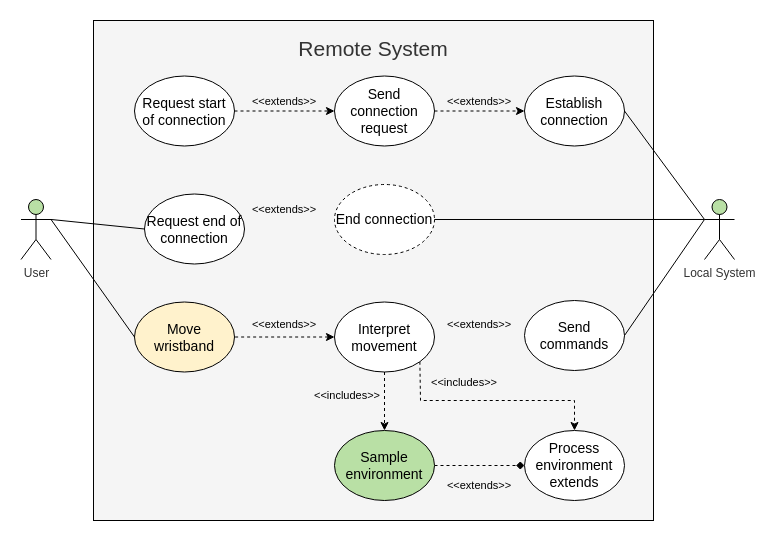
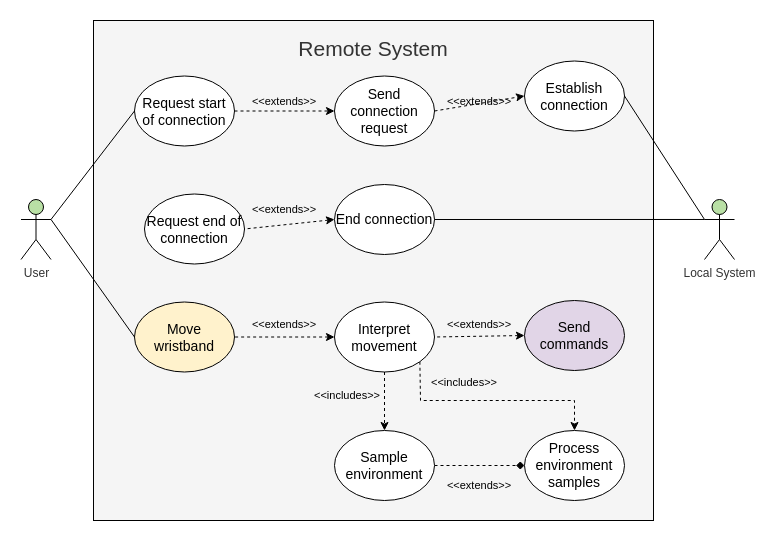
  <mxCell id="0" />
  <mxCell id="1" parent="0" />
  <mxCell id="2" value="Remote System" style="rounded=0;whiteSpace=wrap;html=1;fontSize=21;verticalAlign=top;spacingTop=9;fillColor=#f5f5f5;fontColor=#333333;" parent="1" vertex="1"><mxGeometry x="93" y="20" width="560" height="500" as="geometry" /></mxCell>
  <mxCell id="3" value="User" style="shape=umlActor;verticalLabelPosition=bottom;verticalAlign=top;html=1;outlineConnect=0;fontColor=#333333;fillColor=#B9E0A5;" parent="1" vertex="1"><mxGeometry x="20.5" y="199" width="30" height="60" as="geometry" /></mxCell>
  <mxCell id="4" style="rounded=0;orthogonalLoop=1;jettySize=auto;html=1;entryX=0;entryY=0.5;entryDx=0;entryDy=0;dashed=1;endArrow=classic;endFill=1;startArrow=none;startFill=0;" parent="1" source="5" target="7" edge="1"><mxGeometry relative="1" as="geometry" /></mxCell>
  <mxCell id="5" value="Request start of connection" style="ellipse;whiteSpace=wrap;html=1;fontSize=14;" parent="1" vertex="1"><mxGeometry x="134" y="75.5" width="100" height="70" as="geometry" /></mxCell>
  <mxCell id="6" style="rounded=0;orthogonalLoop=1;jettySize=auto;html=1;entryX=0;entryY=0.5;entryDx=0;entryDy=0;dashed=1;exitX=1;exitY=0.5;exitDx=0;exitDy=0;" parent="1" source="7" target="20" edge="1"><mxGeometry relative="1" as="geometry" /></mxCell>
  <mxCell id="7" value="Send connection request" style="ellipse;whiteSpace=wrap;html=1;fontSize=14;" parent="1" vertex="1"><mxGeometry x="334" y="75.5" width="100" height="70" as="geometry" /></mxCell>
- <mxCell id="8" value="Send commands" style="ellipse;whiteSpace=wrap;html=1;fontSize=14;" parent="1" vertex="1"><mxGeometry x="524" y="300" width="100" height="70" as="geometry" /></mxCell>
+ <mxCell id="8" value="Send commands" style="ellipse;whiteSpace=wrap;html=1;fontSize=14;fillColor=#e1d5e7;" parent="1" vertex="1"><mxGeometry x="524" y="300" width="100" height="70" as="geometry" /></mxCell>
  <mxCell id="9" value="Local System" style="shape=umlActor;verticalLabelPosition=bottom;verticalAlign=top;html=1;outlineConnect=0;fontColor=#333333;fillColor=#B9E0A5;" parent="1" vertex="1"><mxGeometry x="704" y="199" width="30" height="60" as="geometry" /></mxCell>
  <mxCell id="10" value="&amp;lt;&amp;lt;extends&amp;gt;&amp;gt;" style="text;html=1;strokeColor=none;fillColor=none;align=center;verticalAlign=middle;whiteSpace=wrap;rounded=0;fontSize=11;rotation=0;" parent="1" vertex="1"><mxGeometry x="264" y="91" width="40" height="20" as="geometry" /></mxCell>
  <mxCell id="11" value="Move wristband" style="ellipse;whiteSpace=wrap;html=1;fontSize=14;fillColor=#fff2cc;" parent="1" vertex="1"><mxGeometry x="134" y="301.5" width="100" height="70" as="geometry" /></mxCell>
  <mxCell id="12" style="edgeStyle=none;rounded=0;orthogonalLoop=1;jettySize=auto;html=1;entryX=0.5;entryY=0;entryDx=0;entryDy=0;dashed=1;startArrow=none;startFill=0;endArrow=classic;endFill=1;exitX=1;exitY=1;exitDx=0;exitDy=0;" parent="1" source="14" target="24" edge="1"><mxGeometry relative="1" as="geometry"><mxPoint x="291.205" y="504.5" as="sourcePoint" /><Array as="points"><mxPoint x="420" y="400" /><mxPoint x="574" y="400" /></Array></mxGeometry></mxCell>
  <mxCell id="13" style="edgeStyle=none;rounded=0;orthogonalLoop=1;jettySize=auto;html=1;exitX=0.5;exitY=1;exitDx=0;exitDy=0;entryX=0.5;entryY=0;entryDx=0;entryDy=0;dashed=1;startArrow=none;startFill=0;endArrow=classic;endFill=1;" parent="1" source="14" target="23" edge="1"><mxGeometry relative="1" as="geometry"><mxPoint x="186" y="479.5" as="sourcePoint" /></mxGeometry></mxCell>
  <mxCell id="14" value="Interpret movement" style="ellipse;whiteSpace=wrap;html=1;fontSize=14;" parent="1" vertex="1"><mxGeometry x="334" y="301.5" width="100" height="70" as="geometry" /></mxCell>
+ <mxCell id="15" style="edgeStyle=none;rounded=0;orthogonalLoop=1;jettySize=auto;html=1;exitX=0;exitY=0.5;exitDx=0;exitDy=0;startArrow=classic;startFill=1;endArrow=none;endFill=0;dashed=1;entryX=1;entryY=0.5;entryDx=0;entryDy=0;" parent="1" source="8" target="14" edge="1"><mxGeometry relative="1" as="geometry"><mxPoint x="328.645" y="334.249" as="sourcePoint" /><mxPoint x="354" y="474.5" as="targetPoint" /></mxGeometry></mxCell>
  <mxCell id="16" style="edgeStyle=none;rounded=0;orthogonalLoop=1;jettySize=auto;html=1;exitX=0;exitY=0.5;exitDx=0;exitDy=0;dashed=1;startArrow=classic;startFill=1;endArrow=none;endFill=0;entryX=1;entryY=0.5;entryDx=0;entryDy=0;" parent="1" source="14" target="11" edge="1"><mxGeometry relative="1" as="geometry"><mxPoint x="232.645" y="401.251" as="sourcePoint" /><mxPoint x="234" y="331.5" as="targetPoint" /></mxGeometry></mxCell>
  <mxCell id="17" value="Request end of connection" style="ellipse;whiteSpace=wrap;html=1;fontSize=14;" parent="1" vertex="1"><mxGeometry x="144" y="193.5" width="100" height="70" as="geometry" /></mxCell>
- <mxCell id="18" value="End connection" style="ellipse;whiteSpace=wrap;html=1;fontSize=14;dashed=1;" parent="1" vertex="1"><mxGeometry x="334" y="184" width="100" height="70" as="geometry" /></mxCell>
- <mxCell id="20" value="Establish connection" style="ellipse;whiteSpace=wrap;html=1;fontSize=14;" parent="1" vertex="1"><mxGeometry x="524" y="75.5" width="100" height="70" as="geometry" /></mxCell>
+ <mxCell id="18" value="End connection" style="ellipse;whiteSpace=wrap;html=1;fontSize=14;" parent="1" vertex="1"><mxGeometry x="334" y="184" width="100" height="70" as="geometry" /></mxCell>
+ <mxCell id="19" style="edgeStyle=none;rounded=0;orthogonalLoop=1;jettySize=auto;html=1;exitX=0;exitY=0.5;exitDx=0;exitDy=0;entryX=1;entryY=0.5;entryDx=0;entryDy=0;startArrow=classic;startFill=1;endArrow=none;endFill=0;dashed=1;" parent="1" source="18" target="17" edge="1"><mxGeometry relative="1" as="geometry"><mxPoint x="297.1" y="306.81" as="sourcePoint" /><mxPoint x="275.6" y="288.74" as="targetPoint" /></mxGeometry></mxCell>
+ <mxCell id="20" value="Establish connection" style="ellipse;whiteSpace=wrap;html=1;fontSize=14;" parent="1" vertex="1"><mxGeometry x="524" y="60.5" width="100" height="70" as="geometry" /></mxCell>
  <mxCell id="21" value="&amp;lt;&amp;lt;extends&amp;gt;&amp;gt;" style="text;html=1;strokeColor=none;fillColor=none;align=center;verticalAlign=middle;whiteSpace=wrap;rounded=0;fontSize=11;rotation=0;" parent="1" vertex="1"><mxGeometry x="459" y="90.5" width="40" height="20" as="geometry" /></mxCell>
  <mxCell id="22" style="edgeStyle=none;rounded=0;orthogonalLoop=1;jettySize=auto;html=1;exitX=1;exitY=0.5;exitDx=0;exitDy=0;entryX=0;entryY=0.5;entryDx=0;entryDy=0;dashed=1;startArrow=none;startFill=0;endArrow=diamond;endFill=1;" parent="1" source="23" target="24" edge="1"><mxGeometry relative="1" as="geometry"><mxPoint x="252.478" y="565.84" as="sourcePoint" /></mxGeometry></mxCell>
- <mxCell id="23" value="Sample environment" style="ellipse;whiteSpace=wrap;html=1;fontSize=14;fillColor=#b9e0a5;" parent="1" vertex="1"><mxGeometry x="334" y="430" width="100" height="70" as="geometry" /></mxCell>
- <mxCell id="24" value="Process environment extends" style="ellipse;whiteSpace=wrap;html=1;fontSize=14;" parent="1" vertex="1"><mxGeometry x="524" y="430" width="100" height="70" as="geometry" /></mxCell>
+ <mxCell id="23" value="Sample environment" style="ellipse;whiteSpace=wrap;html=1;fontSize=14;" parent="1" vertex="1"><mxGeometry x="334" y="430" width="100" height="70" as="geometry" /></mxCell>
+ <mxCell id="24" value="Process environment samples" style="ellipse;whiteSpace=wrap;html=1;fontSize=14;" parent="1" vertex="1"><mxGeometry x="524" y="430" width="100" height="70" as="geometry" /></mxCell>
  <mxCell id="25" value="&amp;lt;&amp;lt;extends&amp;gt;&amp;gt;" style="text;html=1;strokeColor=none;fillColor=none;align=center;verticalAlign=middle;whiteSpace=wrap;rounded=0;fontSize=11;rotation=0;" parent="1" vertex="1"><mxGeometry x="264" y="199" width="40" height="20" as="geometry" /></mxCell>
  <mxCell id="26" value="&amp;lt;&amp;lt;includes&amp;gt;&amp;gt;" style="text;html=1;strokeColor=none;fillColor=none;align=center;verticalAlign=middle;whiteSpace=wrap;rounded=0;fontSize=11;rotation=0;" parent="1" vertex="1"><mxGeometry x="437" y="371.5" width="54" height="20" as="geometry" /></mxCell>
  <mxCell id="27" value="&amp;lt;&amp;lt;includes&amp;gt;&amp;gt;" style="text;html=1;strokeColor=none;fillColor=none;align=center;verticalAlign=middle;whiteSpace=wrap;rounded=0;fontSize=11;rotation=0;" parent="1" vertex="1"><mxGeometry x="320" y="385" width="54" height="20" as="geometry" /></mxCell>
  <mxCell id="28" value="&amp;lt;&amp;lt;extends&amp;gt;&amp;gt;" style="text;html=1;strokeColor=none;fillColor=none;align=center;verticalAlign=middle;whiteSpace=wrap;rounded=0;fontSize=11;rotation=0;" parent="1" vertex="1"><mxGeometry x="452" y="475" width="54" height="20" as="geometry" /></mxCell>
  <mxCell id="29" value="&amp;lt;&amp;lt;extends&amp;gt;&amp;gt;" style="text;html=1;strokeColor=none;fillColor=none;align=center;verticalAlign=middle;whiteSpace=wrap;rounded=0;fontSize=11;rotation=0;" parent="1" vertex="1"><mxGeometry x="452" y="313.5" width="54" height="20" as="geometry" /></mxCell>
  <mxCell id="30" value="&amp;lt;&amp;lt;extends&amp;gt;&amp;gt;" style="text;html=1;strokeColor=none;fillColor=none;align=center;verticalAlign=middle;whiteSpace=wrap;rounded=0;fontSize=11;rotation=0;" parent="1" vertex="1"><mxGeometry x="257" y="313.5" width="54" height="20" as="geometry" /></mxCell>
- <mxCell id="32" style="edgeStyle=none;rounded=0;orthogonalLoop=1;jettySize=auto;html=1;exitX=0;exitY=0.5;exitDx=0;exitDy=0;entryX=1;entryY=0.333;entryDx=0;entryDy=0;entryPerimeter=0;startArrow=none;startFill=0;endArrow=none;endFill=0;" parent="1" source="17" target="3" edge="1"><mxGeometry relative="1" as="geometry"><mxPoint x="144" y="120.5" as="sourcePoint" /><mxPoint x="60.5" y="206" as="targetPoint" /><Array as="points" /></mxGeometry></mxCell>
+ <mxCell id="31" style="edgeStyle=none;rounded=0;orthogonalLoop=1;jettySize=auto;html=1;exitX=0;exitY=0.5;exitDx=0;exitDy=0;entryX=1;entryY=0.333;entryDx=0;entryDy=0;entryPerimeter=0;startArrow=none;startFill=0;endArrow=none;endFill=0;" parent="1" source="5" target="3" edge="1"><mxGeometry relative="1" as="geometry"><mxPoint x="-186" y="211" as="sourcePoint" /><mxPoint x="-46" y="330" as="targetPoint" /><Array as="points" /></mxGeometry></mxCell>
  <mxCell id="33" style="edgeStyle=none;rounded=0;orthogonalLoop=1;jettySize=auto;html=1;exitX=0;exitY=0.5;exitDx=0;exitDy=0;entryX=1;entryY=0.333;entryDx=0;entryDy=0;entryPerimeter=0;startArrow=none;startFill=0;endArrow=none;endFill=0;" parent="1" source="11" target="3" edge="1"><mxGeometry relative="1" as="geometry"><mxPoint x="144" y="228.5" as="sourcePoint" /><mxPoint x="60.5" y="206" as="targetPoint" /><Array as="points" /></mxGeometry></mxCell>
  <mxCell id="34" style="edgeStyle=none;rounded=0;orthogonalLoop=1;jettySize=auto;html=1;exitX=1;exitY=0.5;exitDx=0;exitDy=0;entryX=0;entryY=0.333;entryDx=0;entryDy=0;entryPerimeter=0;startArrow=none;startFill=0;endArrow=none;endFill=0;" parent="1" source="20" target="9" edge="1"><mxGeometry relative="1" as="geometry"><mxPoint x="514" y="201" as="sourcePoint" /><mxPoint x="654" y="206" as="targetPoint" /></mxGeometry></mxCell>
  <mxCell id="35" style="edgeStyle=none;rounded=0;orthogonalLoop=1;jettySize=auto;html=1;entryX=0;entryY=0.333;entryDx=0;entryDy=0;entryPerimeter=0;startArrow=none;startFill=0;endArrow=none;endFill=0;exitX=1;exitY=0.5;exitDx=0;exitDy=0;" parent="1" source="18" target="9" edge="1"><mxGeometry relative="1" as="geometry"><mxPoint x="564" y="149" as="sourcePoint" /><mxPoint x="634" y="234.5" as="targetPoint" /></mxGeometry></mxCell>
- <mxCell id="36" style="edgeStyle=none;rounded=0;orthogonalLoop=1;jettySize=auto;html=1;entryX=0;entryY=0.333;entryDx=0;entryDy=0;entryPerimeter=0;startArrow=none;startFill=0;endArrow=none;endFill=0;exitX=1;exitY=0.5;exitDx=0;exitDy=0;" parent="1" source="8" target="9" edge="1"><mxGeometry relative="1" as="geometry"><mxPoint x="404" y="276.5" as="sourcePoint" /><mxPoint x="664" y="253.5" as="targetPoint" /></mxGeometry></mxCell>
